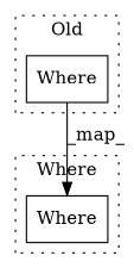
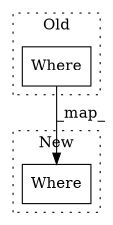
  digraph {
    node [a=32 l="6,1" shape=box]
    n1 [label=Where s="4666,4695"]
    n2 [label=Where s="4731,4751"]
    subgraph cluster_1 {
-     label=Where
+     label=New
      style=dotted
      n1
    }
    subgraph cluster_2 {
      label=Old
      style=dotted
      n2
    }
    n2 -> n1 [label=_map_]
  }
